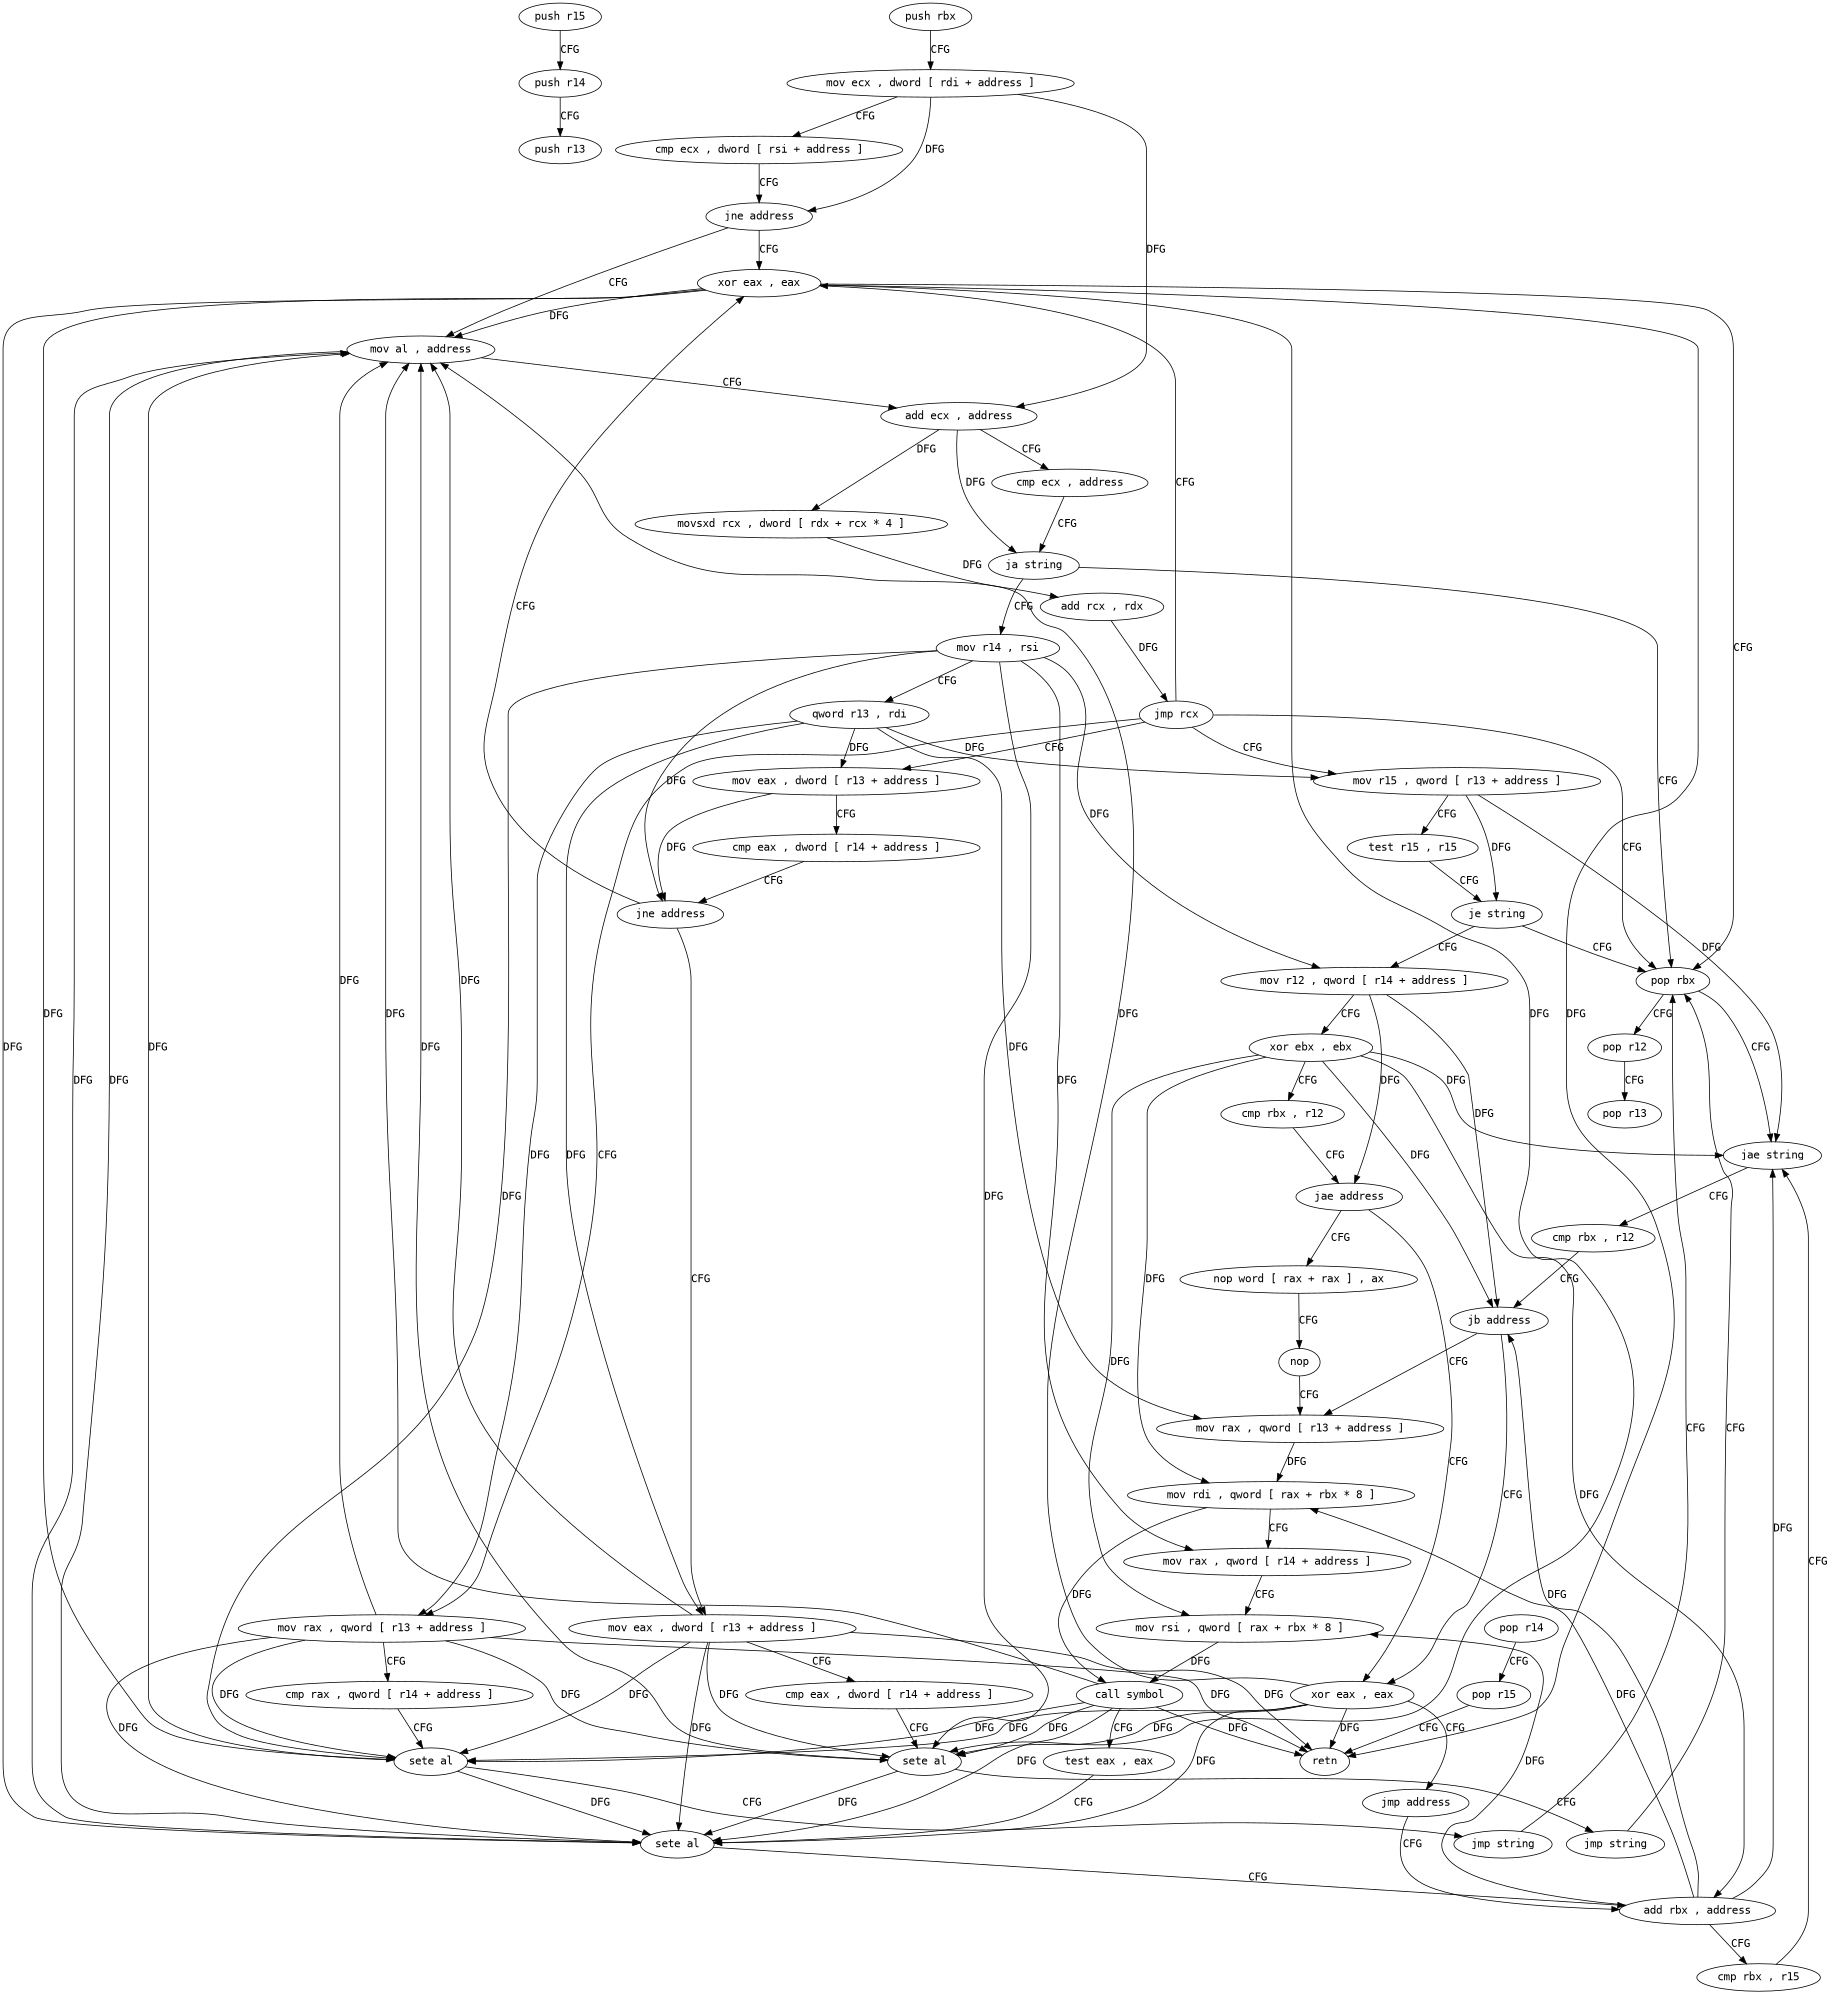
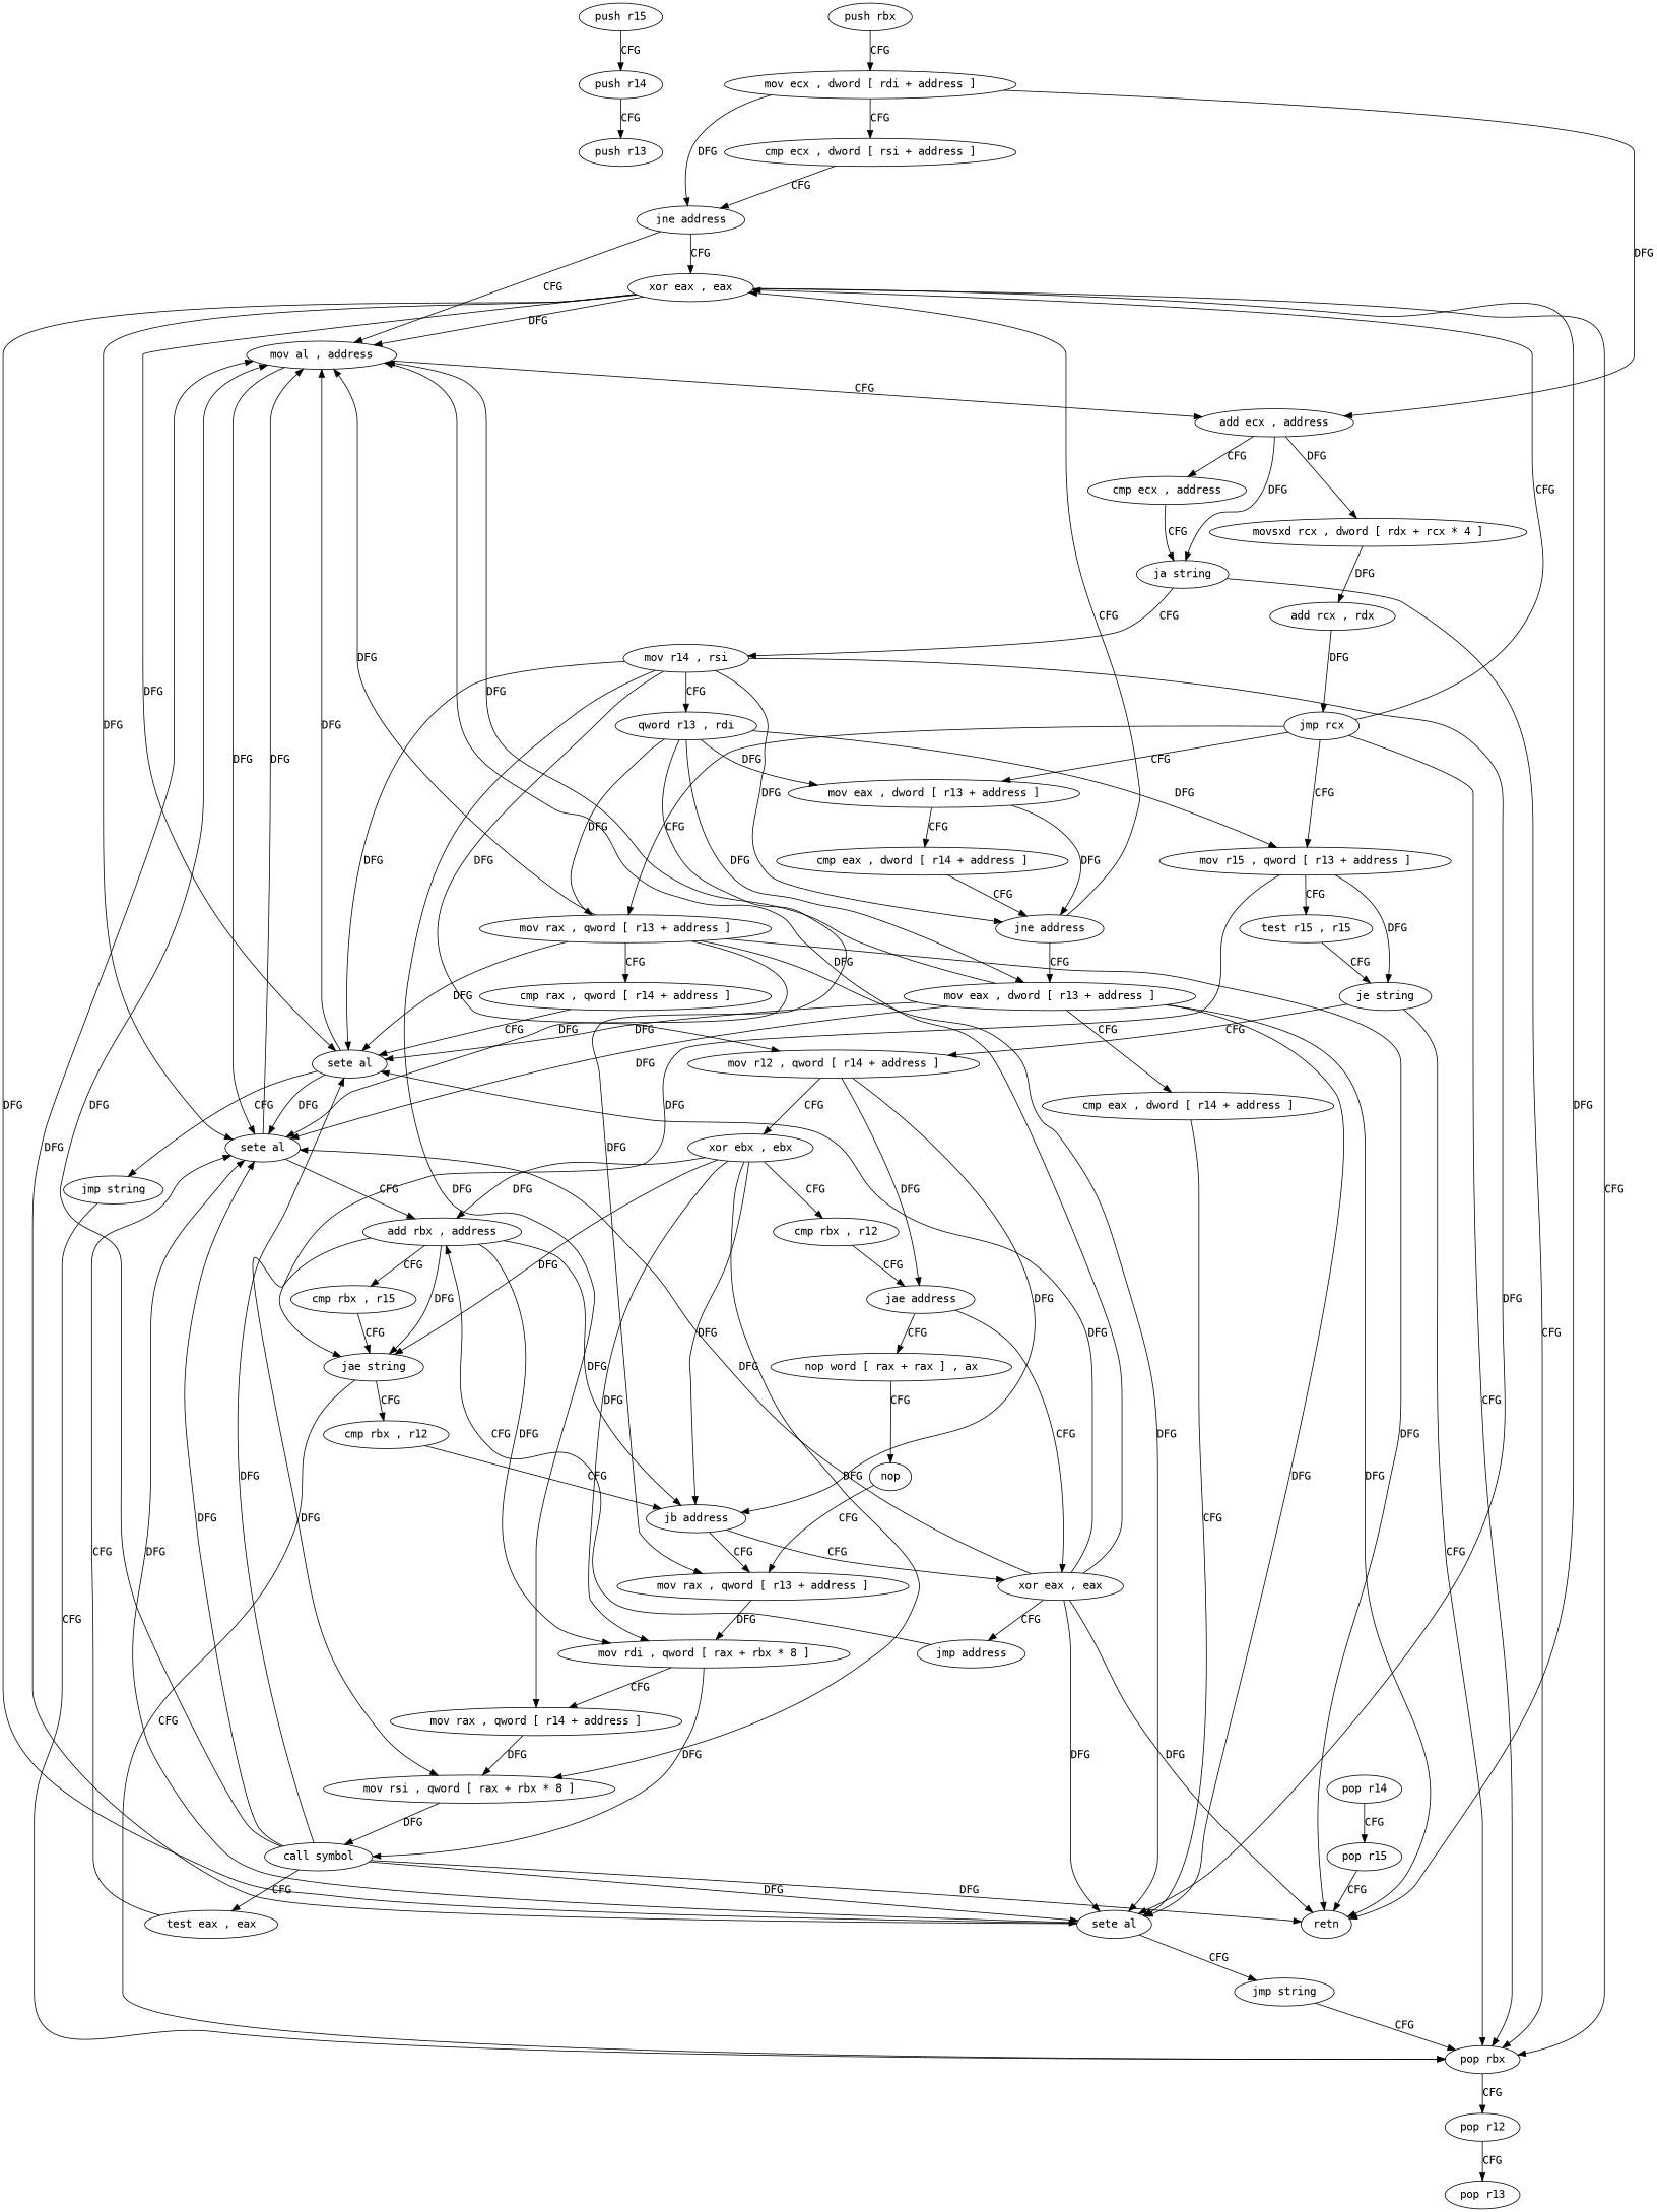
  digraph {
    fontname="DejaVu Sans Mono"
    node [fontname="DejaVu Sans Mono"]
    edge [fontname="DejaVu Sans Mono"]
    n1 [label="push r15"]
    n2 [label="push r14"]
    n3 [label="push r13"]
    n4 [label="push rbx"]
    n5 [label="mov ecx , dword [ rdi + address ]"]
    n6 [label="cmp ecx , dword [ rsi + address ]"]
    n7 [label="jne address"]
    n8 [label="add ecx , address"]
    n9 [label="xor eax , eax"]
    n10 [label="mov al , address"]
    n11 [label="cmp ecx , address"]
    n12 [label="ja string"]
    n13 [label="movsxd rcx , dword [ rdx + rcx * 4 ]"]
    n14 [label="pop rbx"]
    n15 [label=retn]
    n16 [label="sete al"]
    n17 [label="sete al"]
    n18 [label="sete al"]
    n19 [label="pop r12"]
    n20 [label="jmp string"]
    n21 [label="jmp string"]
    n22 [label="add rbx , address"]
    n23 [label="pop r13"]
    n24 [label="mov r14 , rsi"]
    n25 [label="add rcx , rdx"]
    n26 [label="qword r13 , rdi"]
    n27 [label="jne address"]
    n28 [label="mov r12 , qword [ r14 + address ]"]
    n29 [label="mov rax , qword [ r14 + address ]"]
    n30 [label="mov eax , dword [ r13 + address ]"]
    n31 [label="mov rax , qword [ r13 + address ]"]
    n32 [label="mov r15 , qword [ r13 + address ]"]
    n33 [label="mov eax , dword [ r13 + address ]"]
    n34 [label="mov rax , qword [ r13 + address ]"]
    n35 [label="xor ebx , ebx"]
    n36 [label="jae address"]
    n37 [label="jb address"]
    n38 [label="mov rsi , qword [ rax + rbx * 8 ]"]
    n39 [label="pop r14"]
    n40 [label="pop r15"]
    n41 [label="cmp eax , dword [ r14 + address ]"]
    n42 [label="cmp rax , qword [ r14 + address ]"]
    n43 [label="test r15 , r15"]
    n44 [label="je string"]
    n45 [label="jae string"]
    n46 [label="cmp eax , dword [ r14 + address ]"]
    n47 [label="mov rdi , qword [ rax + rbx * 8 ]"]
    n48 [label="jmp rcx"]
    n49 [label="cmp rbx , r12"]
    n50 [label="cmp rbx , r12"]
    n51 [label="xor eax , eax"]
    n52 [label="nop word [ rax + rax ] , ax"]
    n53 [label="cmp rbx , r15"]
    n54 [label="call symbol"]
    n55 [label="jmp address"]
    n56 [label=nop]
    n57 [label="test eax , eax"]
    n1 -> n2 [label=CFG]
    n2 -> n3 [label=CFG]
    n4 -> n5 [label=CFG]
    n5 -> n6 [label=CFG]
    n5 -> n7 [label=DFG]
    n5 -> n8 [label=DFG]
    n6 -> n7 [label=CFG]
    n7 -> n9 [label=CFG]
    n7 -> n10 [label=CFG]
    n8 -> n11 [label=CFG]
    n8 -> n12 [label=DFG]
    n8 -> n13 [label=DFG]
    n9 -> n10 [label=DFG]
    n9 -> n14 [label=CFG]
    n9 -> n15 [label=DFG]
    n9 -> n16 [label=DFG]
    n9 -> n17 [label=DFG]
    n9 -> n18 [label=DFG]
    n10 -> n8 [label=CFG]
    n10 -> n18 [label=DFG]
    n11 -> n12 [label=CFG]
    n12 -> n14 [label=CFG]
    n12 -> n24 [label=CFG]
    n13 -> n25 [label=DFG]
    n14 -> n19 [label=CFG]
    n16 -> n10 [label=DFG]
    n16 -> n18 [label=DFG]
    n16 -> n20 [label=CFG]
    n17 -> n10 [label=DFG]
    n17 -> n18 [label=DFG]
    n17 -> n21 [label=CFG]
    n18 -> n10 [label=DFG]
    n18 -> n22 [label=CFG]
    n19 -> n23 [label=CFG]
    n20 -> n14 [label=CFG]
    n21 -> n14 [label=CFG]
    n22 -> n37 [label=DFG]
    n22 -> n38 [label=DFG]
    n22 -> n45 [label=DFG]
    n22 -> n47 [label=DFG]
    n22 -> n53 [label=CFG]
    n24 -> n16 [label=DFG]
    n24 -> n17 [label=DFG]
    n24 -> n26 [label=CFG]
    n24 -> n27 [label=DFG]
    n24 -> n28 [label=DFG]
    n24 -> n29 [label=DFG]
    n25 -> n48 [label=DFG]
    n26 -> n30 [label=DFG]
    n26 -> n31 [label=DFG]
    n26 -> n32 [label=DFG]
    n26 -> n33 [label=DFG]
    n26 -> n34 [label=DFG]
    n27 -> n9 [label=CFG]
    n27 -> n33 [label=CFG]
    n28 -> n35 [label=CFG]
    n28 -> n36 [label=DFG]
    n28 -> n37 [label=DFG]
-   n29 -> n38 [label=CFG]
+   n29 -> n38 [label=DFG]
    n30 -> n27 [label=DFG]
    n30 -> n41 [label=CFG]
    n31 -> n10 [label=DFG]
    n31 -> n15 [label=DFG]
    n31 -> n16 [label=DFG]
    n31 -> n17 [label=DFG]
    n31 -> n18 [label=DFG]
    n31 -> n42 [label=CFG]
    n32 -> n43 [label=CFG]
    n32 -> n44 [label=DFG]
    n32 -> n45 [label=DFG]
    n33 -> n10 [label=DFG]
    n33 -> n15 [label=DFG]
    n33 -> n16 [label=DFG]
    n33 -> n17 [label=DFG]
    n33 -> n18 [label=DFG]
    n33 -> n46 [label=CFG]
    n34 -> n47 [label=DFG]
    n35 -> n22 [label=DFG]
    n35 -> n37 [label=DFG]
    n35 -> n38 [label=DFG]
    n35 -> n45 [label=DFG]
    n35 -> n47 [label=DFG]
    n35 -> n50 [label=CFG]
    n36 -> n51 [label=CFG]
    n36 -> n52 [label=CFG]
    n37 -> n34 [label=CFG]
    n37 -> n51 [label=CFG]
    n38 -> n54 [label=DFG]
    n39 -> n40 [label=CFG]
    n40 -> n15 [label=CFG]
    n41 -> n27 [label=CFG]
    n42 -> n16 [label=CFG]
    n43 -> n44 [label=CFG]
    n44 -> n14 [label=CFG]
    n44 -> n28 [label=CFG]
-   n14 -> n45 [label=CFG]
+   n45 -> n14 [label=CFG]
    n45 -> n49 [label=CFG]
    n46 -> n17 [label=CFG]
    n47 -> n29 [label=CFG]
    n47 -> n54 [label=DFG]
    n48 -> n9 [label=CFG]
    n48 -> n14 [label=CFG]
    n48 -> n30 [label=CFG]
    n48 -> n31 [label=CFG]
    n48 -> n32 [label=CFG]
    n49 -> n37 [label=CFG]
    n50 -> n36 [label=CFG]
    n51 -> n10 [label=DFG]
    n51 -> n15 [label=DFG]
    n51 -> n16 [label=DFG]
    n51 -> n17 [label=DFG]
    n51 -> n18 [label=DFG]
    n51 -> n55 [label=CFG]
    n52 -> n56 [label=CFG]
    n53 -> n45 [label=CFG]
    n54 -> n10 [label=DFG]
    n54 -> n15 [label=DFG]
    n54 -> n16 [label=DFG]
    n54 -> n17 [label=DFG]
    n54 -> n18 [label=DFG]
    n54 -> n57 [label=CFG]
    n55 -> n22 [label=CFG]
    n56 -> n34 [label=CFG]
    n57 -> n18 [label=CFG]
  }
